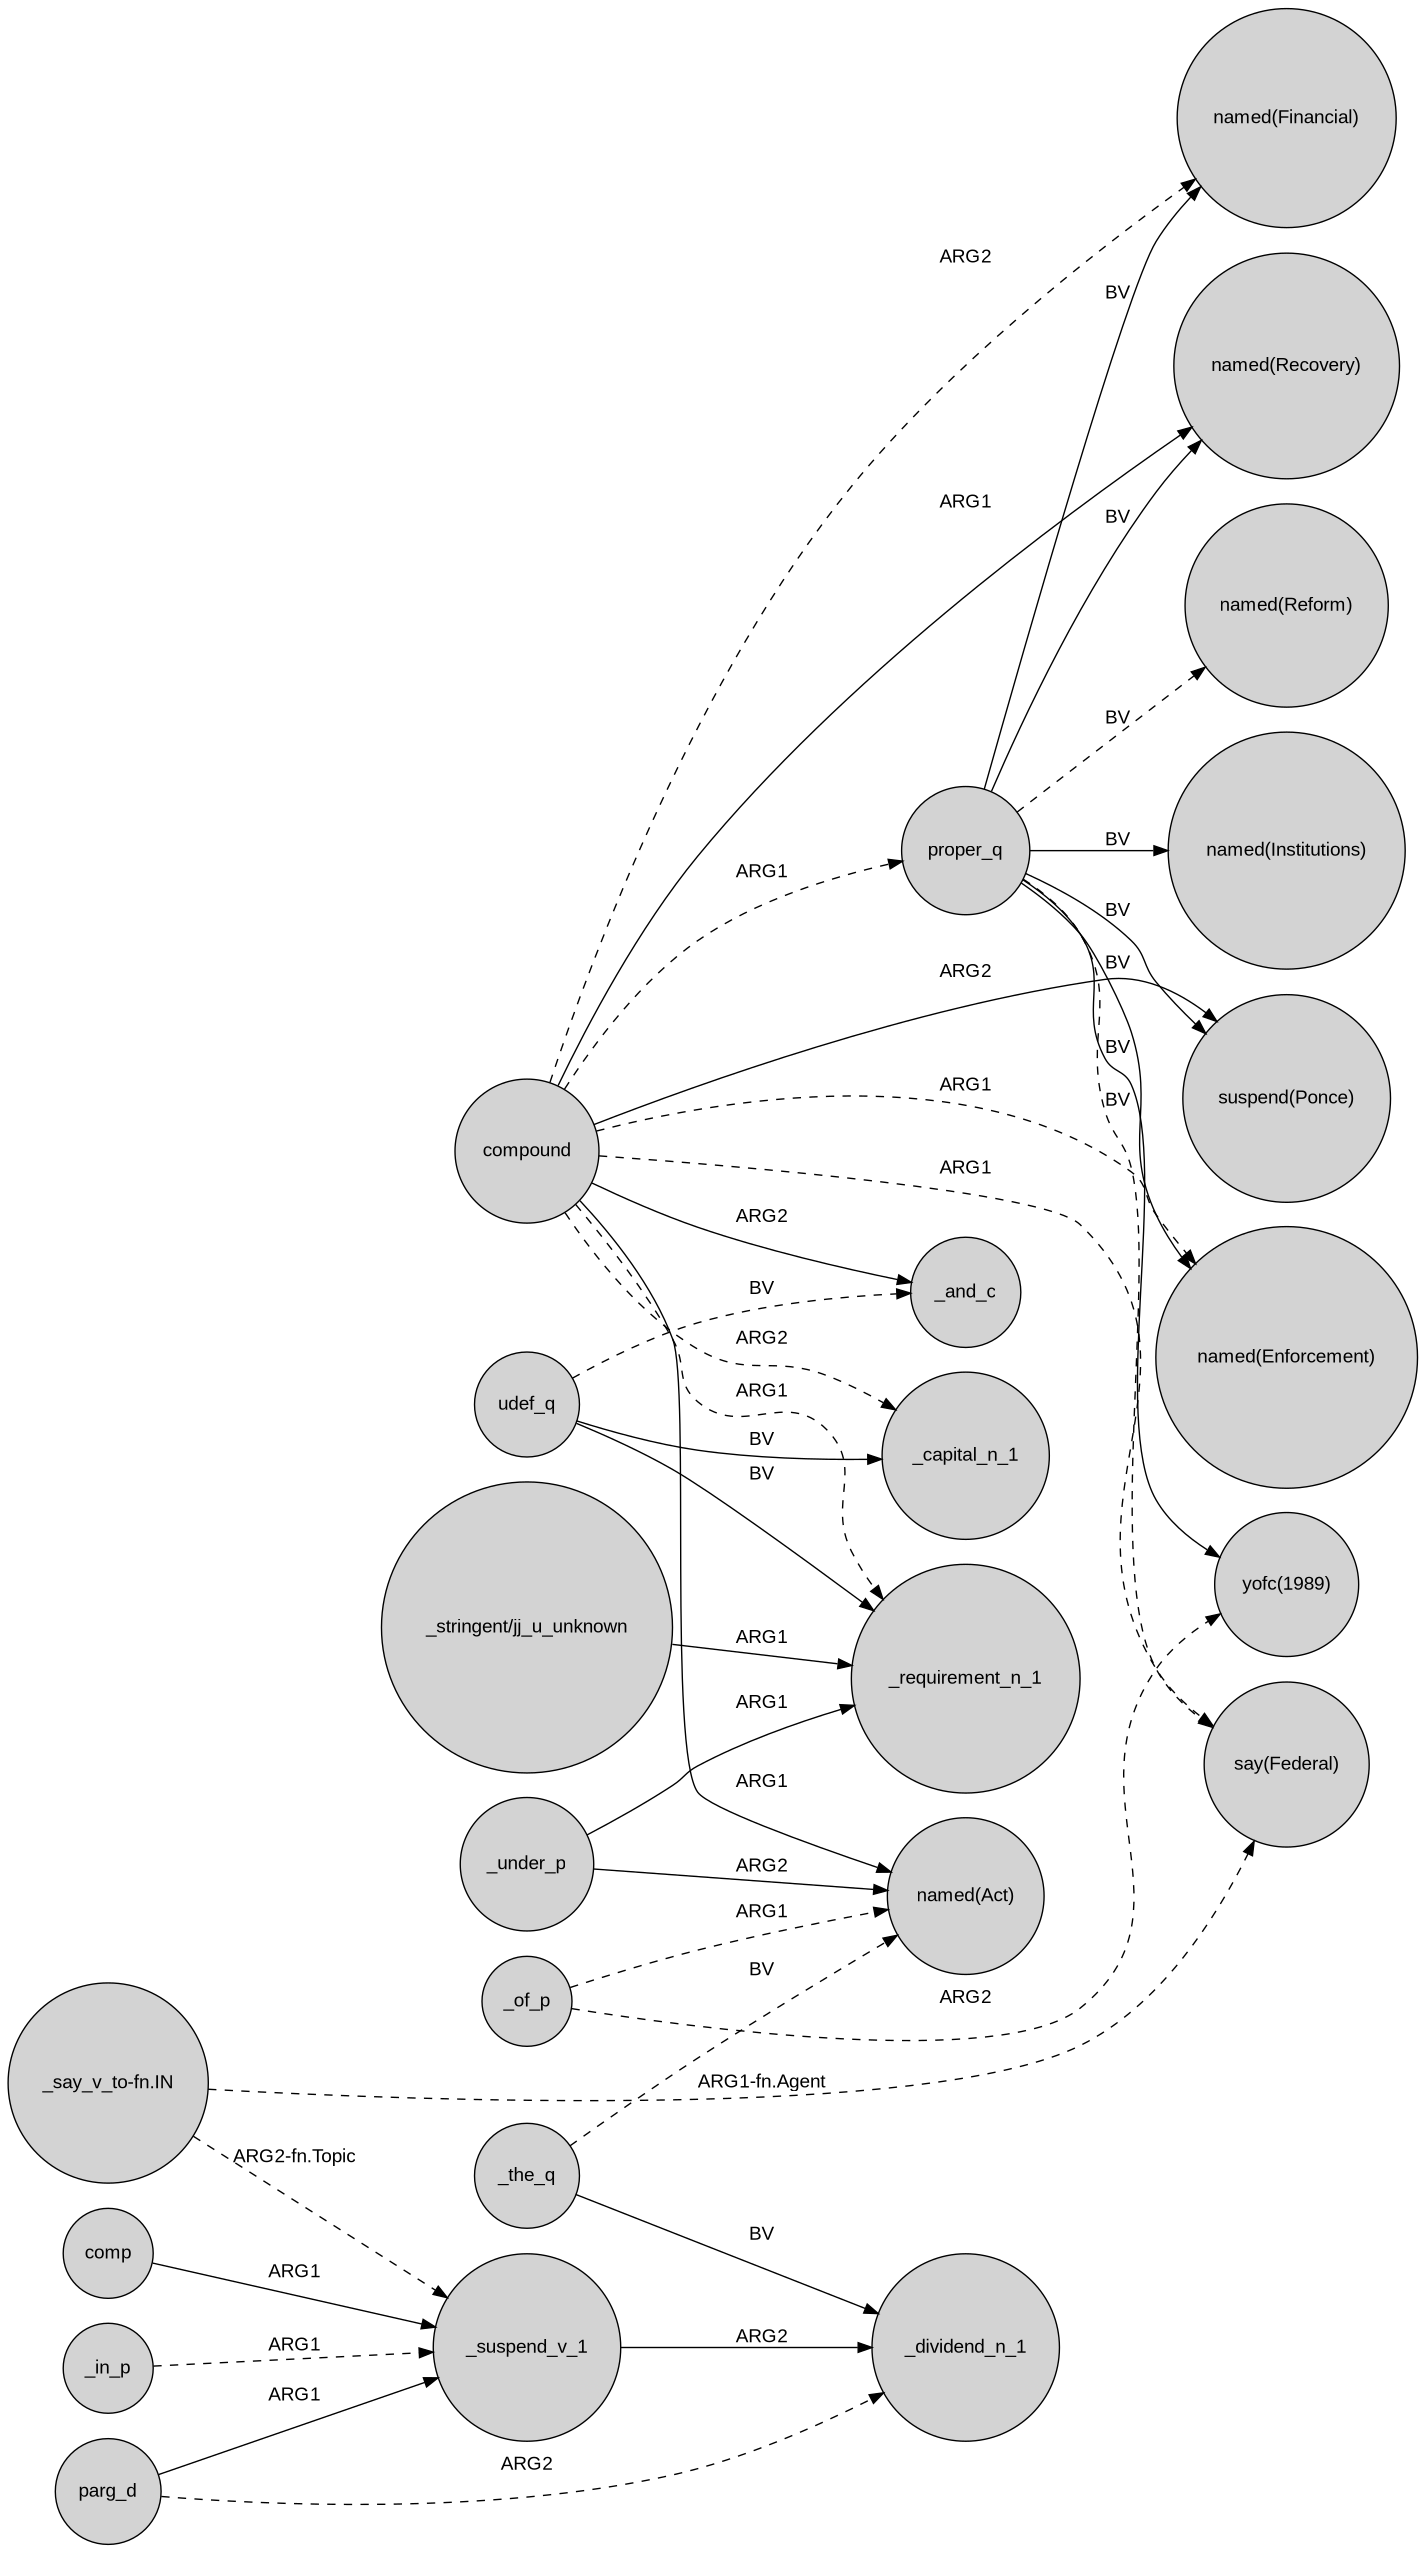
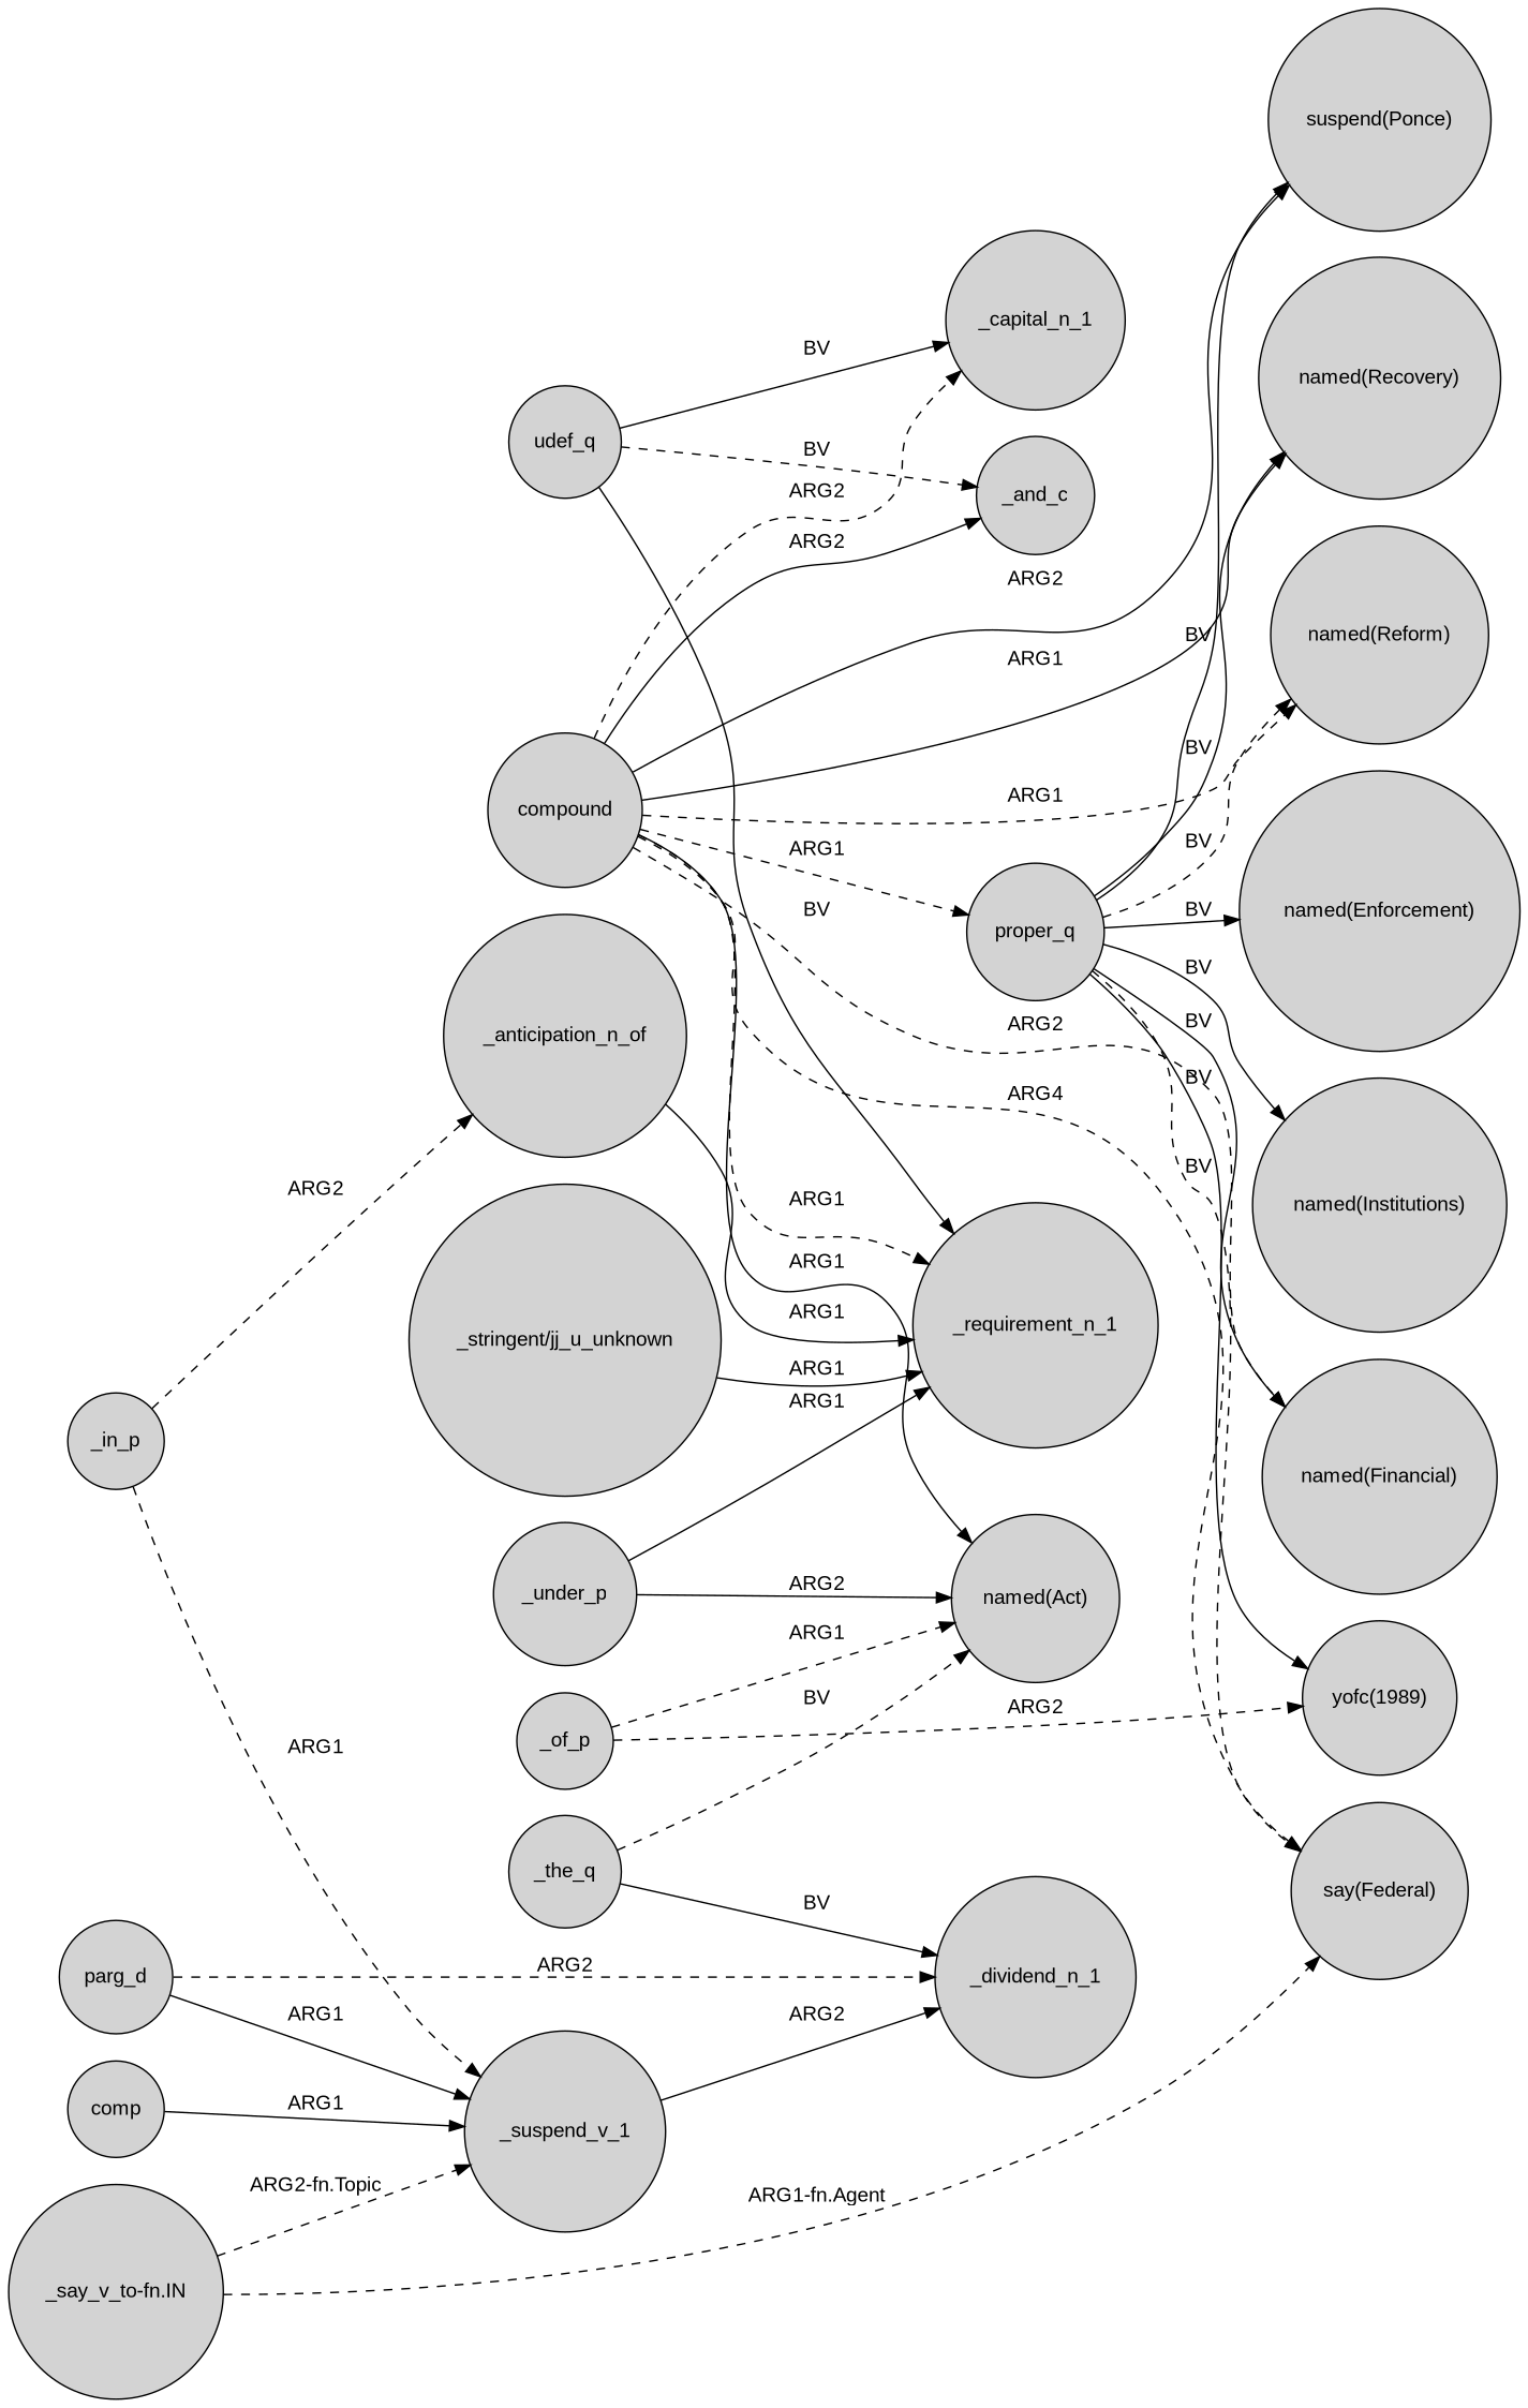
  digraph {
    fontname="Liberation Sans"
    rankdir=LR
    node [fontname="Liberation Sans" shape=circle style=filled]
    edge [fontname="Liberation Sans" style=solid]
    n1 [label="say(Federal)"]
    compound
    "named(Act)"
    _capital_n_1
    _requirement_n_1
    "named(Reform)"
    "named(Recovery)"
    "named(Financial)"
    n9 [label="suspend(Ponce)"]
    _and_c
    proper_q
    _under_p
    udef_q
+   _anticipation_n_of
    _the_q
    _dividend_n_1
    "named(Institutions)"
    "yofc(1989)"
    "named(Enforcement)"
    "_say_v_to-fn.IN"
    _suspend_v_1
    parg_d
    _in_p
    comp
    "_stringent/jj_u_unknown"
    _of_p
-   compound -> n1 [label=ARG1 style=dashed]
+   compound -> n1 [label=ARG4 style=dashed]
    compound -> "named(Act)" [label=ARG1]
    compound -> _capital_n_1 [label=ARG2 style=dashed]
    compound -> _requirement_n_1 [label=ARG1 style=dashed]
-   compound -> "named(Enforcement)" [label=ARG1 style=dashed]
+   compound -> "named(Reform)" [label=ARG1 style=dashed]
    compound -> "named(Recovery)" [label=ARG1]
    compound -> "named(Financial)" [label=ARG2 style=dashed]
    compound -> n9 [label=ARG2]
    compound -> _and_c [label=ARG2]
    compound -> proper_q [label=ARG1 style=dashed]
    proper_q -> n1 [label=BV style=dashed]
    proper_q -> "named(Reform)" [label=BV style=dashed]
    proper_q -> "named(Recovery)" [label=BV]
    proper_q -> "named(Financial)" [label=BV]
    proper_q -> n9 [label=BV]
    proper_q -> "named(Institutions)" [label=BV]
    proper_q -> "yofc(1989)" [label=BV]
    proper_q -> "named(Enforcement)" [label=BV]
    _under_p -> "named(Act)" [label=ARG2]
    _under_p -> _requirement_n_1 [label=ARG1]
    udef_q -> _capital_n_1 [label=BV]
    udef_q -> _requirement_n_1 [label=BV]
    udef_q -> _and_c [label=BV style=dashed]
+   _anticipation_n_of -> _requirement_n_1 [label=ARG1]
    _the_q -> "named(Act)" [label=BV style=dashed]
    _the_q -> _dividend_n_1 [label=BV]
    "_say_v_to-fn.IN" -> n1 [label="ARG1-fn.Agent" style=dashed]
    "_say_v_to-fn.IN" -> _suspend_v_1 [label="ARG2-fn.Topic" style=dashed]
    _suspend_v_1 -> _dividend_n_1 [label=ARG2]
    parg_d -> _dividend_n_1 [label=ARG2 style=dashed]
    parg_d -> _suspend_v_1 [label=ARG1]
+   _in_p -> _anticipation_n_of [label=ARG2 style=dashed]
    _in_p -> _suspend_v_1 [label=ARG1 style=dashed]
    comp -> _suspend_v_1 [label=ARG1]
    "_stringent/jj_u_unknown" -> _requirement_n_1 [label=ARG1]
    _of_p -> "named(Act)" [label=ARG1 style=dashed]
    _of_p -> "yofc(1989)" [label=ARG2 style=dashed]
  }
